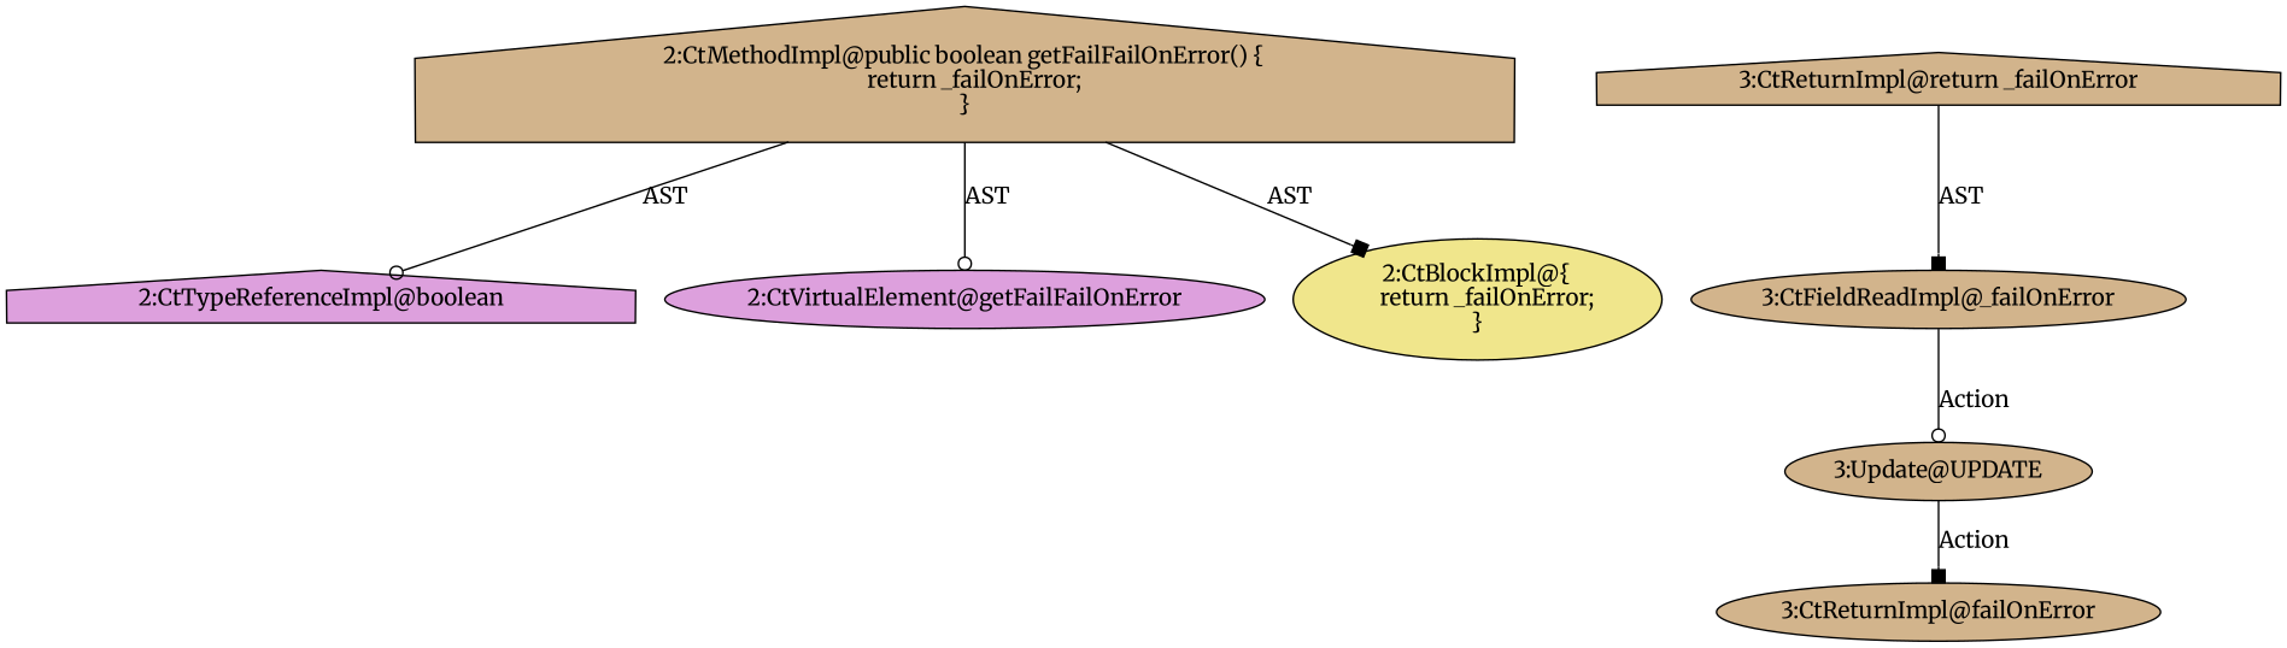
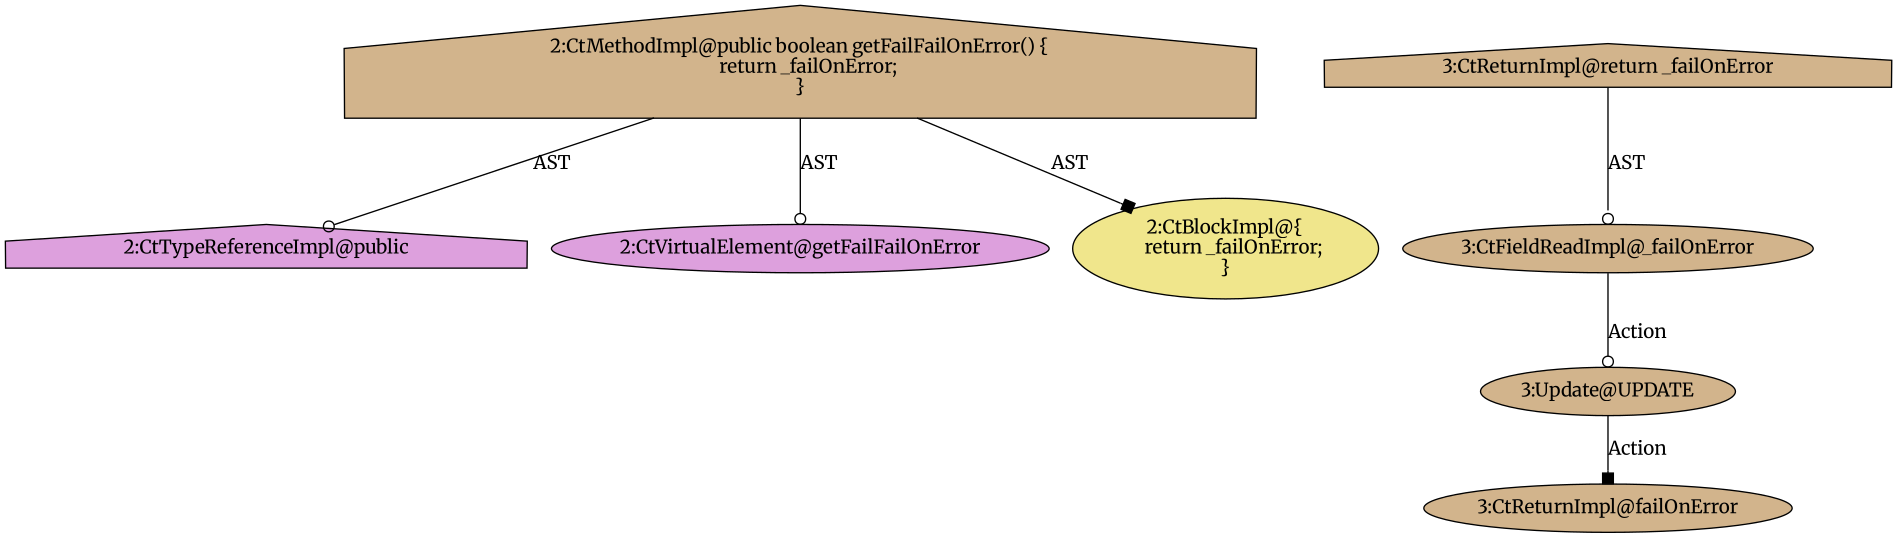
  digraph {
    fontname=Merriweather
    node [fillcolor=tan fontname=Merriweather shape=ellipse style=filled]
    edge [arrowhead=odot fontname=Merriweather]
-   n1 [fillcolor=plum label="2:CtTypeReferenceImpl@boolean" shape=house]
+   n1 [fillcolor=plum label="2:CtTypeReferenceImpl@public" shape=house]
    n2 [fillcolor=plum label="2:CtVirtualElement@getFailFailOnError"]
    n3 [label="3:CtFieldReadImpl@_failOnError"]
    n4 [label="3:Update@UPDATE"]
    n5 [label="3:CtReturnImpl@failOnError"]
    n6 [label="3:CtReturnImpl@return _failOnError" shape=house]
    n7 [fillcolor=khaki label="2:CtBlockImpl@\{\n    return _failOnError;\n\}"]
    n8 [label="2:CtMethodImpl@public boolean getFailFailOnError() \{\n    return _failOnError;\n\}" shape=house]
    n3 -> n4 [label=Action]
    n4 -> n5 [arrowhead=box label=Action]
-   n6 -> n3 [arrowhead=box label=AST]
+   n6 -> n3 [label=AST]
    n8 -> n1 [label=AST]
    n8 -> n2 [label=AST]
    n8 -> n7 [arrowhead=box label=AST]
  }
